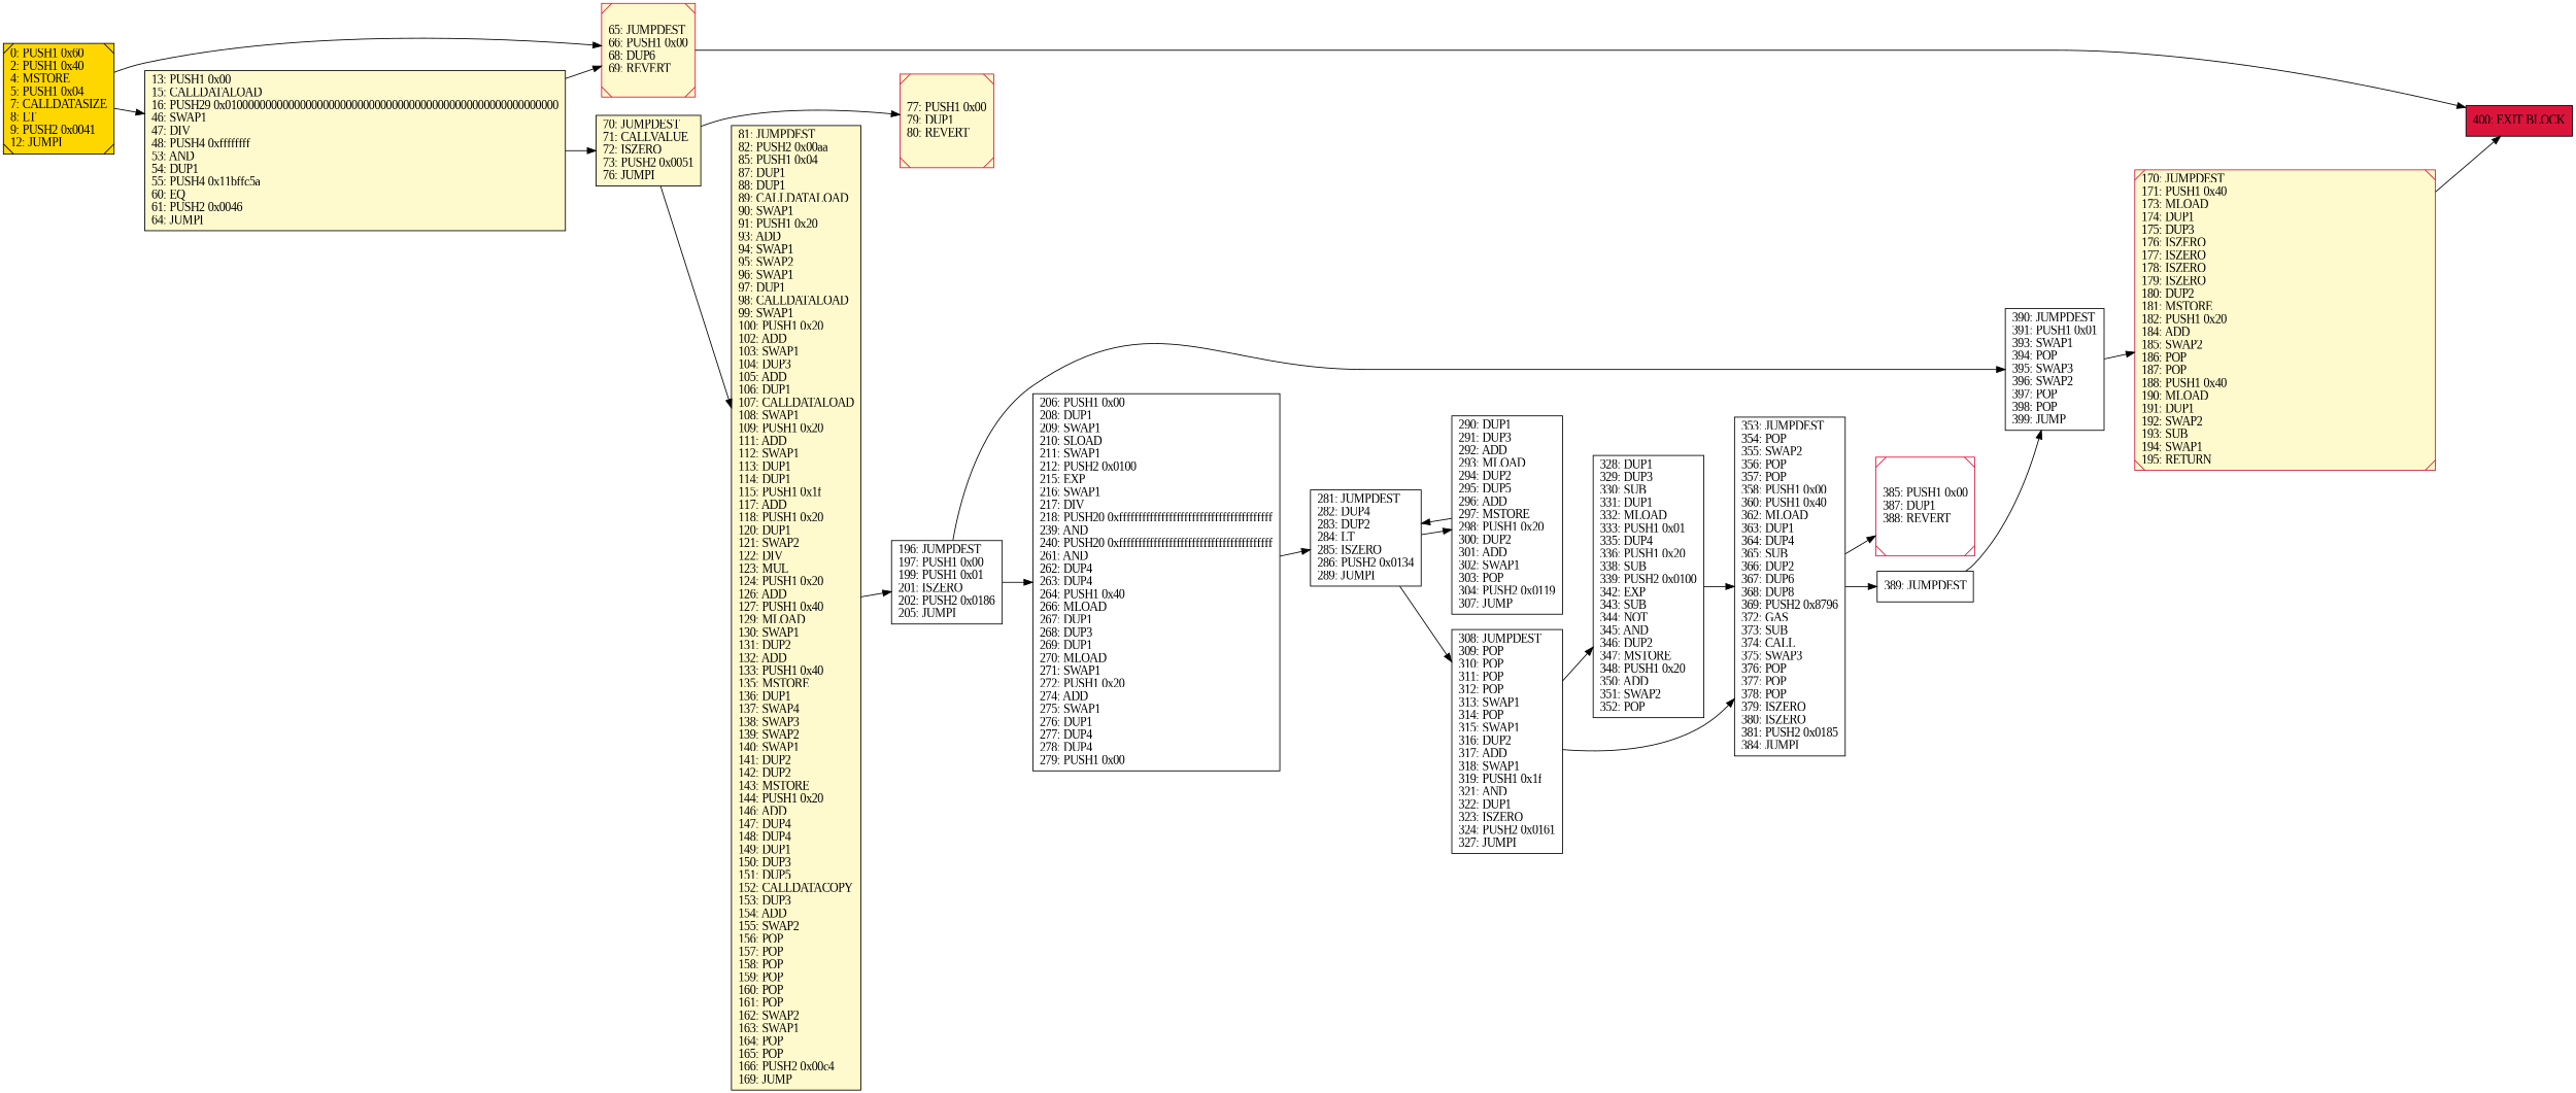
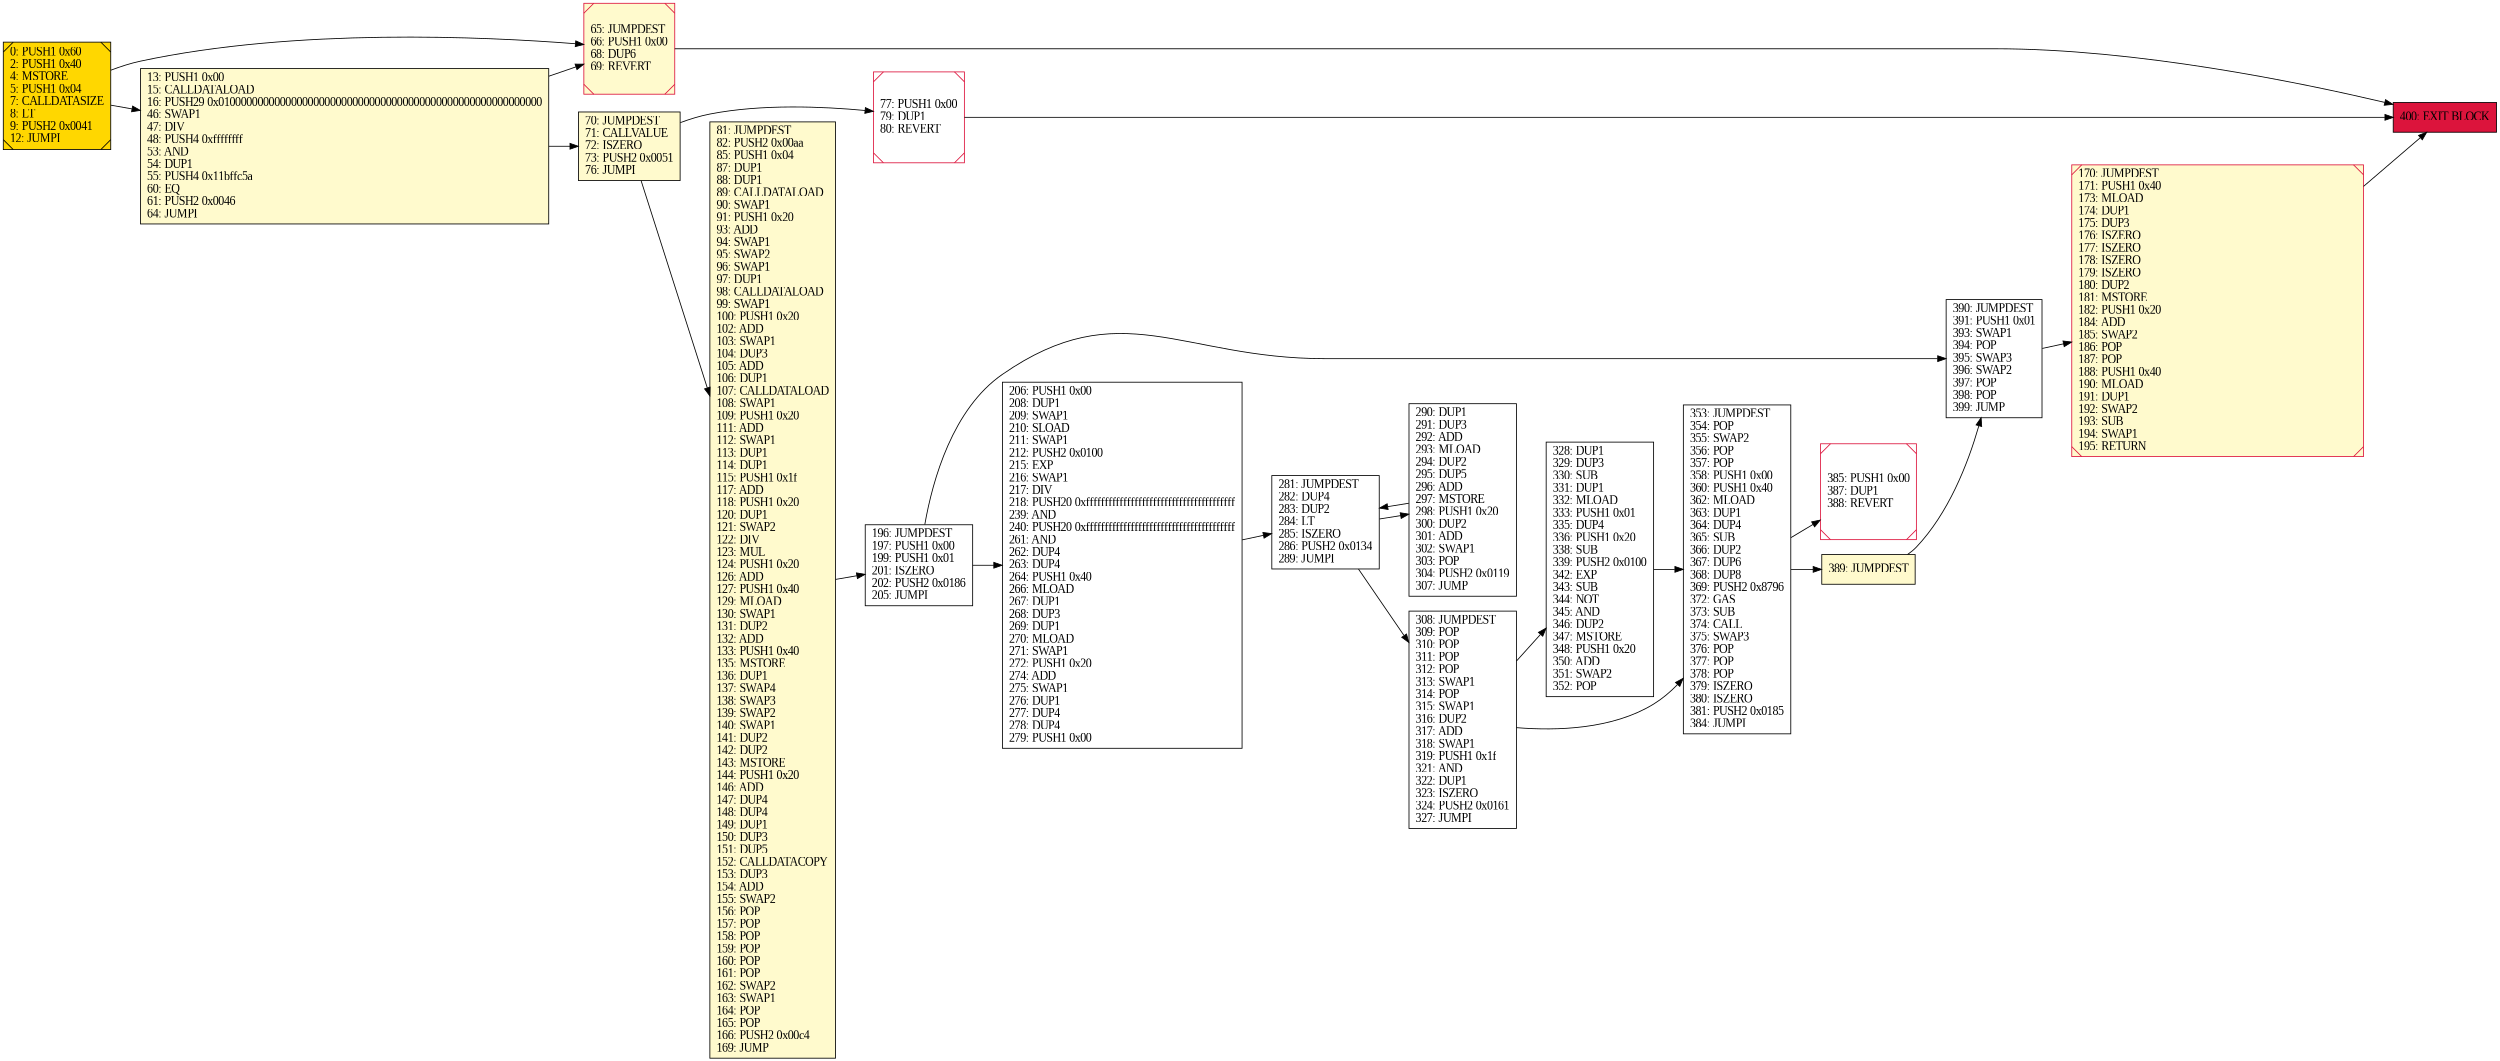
  digraph {
    fontname="Liberation Serif"
    rankdir=LR
    node [color=black fillcolor=white fontcolor=black fontname="Liberation Serif" shape=box style=filled]
    edge [fontname="Liberation Serif"]
    n1 [label="196: JUMPDEST\l197: PUSH1 0x00\l199: PUSH1 0x01\l201: ISZERO\l202: PUSH2 0x0186\l205: JUMPI\l"]
    n2 [label="390: JUMPDEST\l391: PUSH1 0x01\l393: SWAP1\l394: POP\l395: SWAP3\l396: SWAP2\l397: POP\l398: POP\l399: JUMP\l"]
    n3 [label="206: PUSH1 0x00\l208: DUP1\l209: SWAP1\l210: SLOAD\l211: SWAP1\l212: PUSH2 0x0100\l215: EXP\l216: SWAP1\l217: DIV\l218: PUSH20 0xffffffffffffffffffffffffffffffffffffffff\l239: AND\l240: PUSH20 0xffffffffffffffffffffffffffffffffffffffff\l261: AND\l262: DUP4\l263: DUP4\l264: PUSH1 0x40\l266: MLOAD\l267: DUP1\l268: DUP3\l269: DUP1\l270: MLOAD\l271: SWAP1\l272: PUSH1 0x20\l274: ADD\l275: SWAP1\l276: DUP1\l277: DUP4\l278: DUP4\l279: PUSH1 0x00\l"]
    n4 [color=crimson fillcolor=lemonchiffon label="170: JUMPDEST\l171: PUSH1 0x40\l173: MLOAD\l174: DUP1\l175: DUP3\l176: ISZERO\l177: ISZERO\l178: ISZERO\l179: ISZERO\l180: DUP2\l181: MSTORE\l182: PUSH1 0x20\l184: ADD\l185: SWAP2\l186: POP\l187: POP\l188: PUSH1 0x40\l190: MLOAD\l191: DUP1\l192: SWAP2\l193: SUB\l194: SWAP1\l195: RETURN\l" shape=Msquare]
    n5 [label="281: JUMPDEST\l282: DUP4\l283: DUP2\l284: LT\l285: ISZERO\l286: PUSH2 0x0134\l289: JUMPI\l"]
    n6 [color=crimson label="385: PUSH1 0x00\l387: DUP1\l388: REVERT\l" shape=Msquare]
    n7 [fillcolor=crimson label="400: EXIT BLOCK\l"]
    n8 [label="328: DUP1\l329: DUP3\l330: SUB\l331: DUP1\l332: MLOAD\l333: PUSH1 0x01\l335: DUP4\l336: PUSH1 0x20\l338: SUB\l339: PUSH2 0x0100\l342: EXP\l343: SUB\l344: NOT\l345: AND\l346: DUP2\l347: MSTORE\l348: PUSH1 0x20\l350: ADD\l351: SWAP2\l352: POP\l"]
    n9 [label="353: JUMPDEST\l354: POP\l355: SWAP2\l356: POP\l357: POP\l358: PUSH1 0x00\l360: PUSH1 0x40\l362: MLOAD\l363: DUP1\l364: DUP4\l365: SUB\l366: DUP2\l367: DUP6\l368: DUP8\l369: PUSH2 0x8796\l372: GAS\l373: SUB\l374: CALL\l375: SWAP3\l376: POP\l377: POP\l378: POP\l379: ISZERO\l380: ISZERO\l381: PUSH2 0x0185\l384: JUMPI\l"]
-   n10 [label="389: JUMPDEST\l"]
+   n10 [fillcolor=lemonchiffon label="389: JUMPDEST\l"]
    n11 [color=crimson fillcolor=lemonchiffon label="65: JUMPDEST\l66: PUSH1 0x00\l68: DUP6\l69: REVERT\l" shape=Msquare]
    n12 [label="290: DUP1\l291: DUP3\l292: ADD\l293: MLOAD\l294: DUP2\l295: DUP5\l296: ADD\l297: MSTORE\l298: PUSH1 0x20\l300: DUP2\l301: ADD\l302: SWAP1\l303: POP\l304: PUSH2 0x0119\l307: JUMP\l"]
    n13 [label="308: JUMPDEST\l309: POP\l310: POP\l311: POP\l312: POP\l313: SWAP1\l314: POP\l315: SWAP1\l316: DUP2\l317: ADD\l318: SWAP1\l319: PUSH1 0x1f\l321: AND\l322: DUP1\l323: ISZERO\l324: PUSH2 0x0161\l327: JUMPI\l"]
-   n14 [color=crimson fillcolor=lemonchiffon label="77: PUSH1 0x00\l79: DUP1\l80: REVERT\l" shape=Msquare]
+   n14 [color=crimson label="77: PUSH1 0x00\l79: DUP1\l80: REVERT\l" shape=Msquare]
    n15 [fillcolor=gold label="0: PUSH1 0x60\l2: PUSH1 0x40\l4: MSTORE\l5: PUSH1 0x04\l7: CALLDATASIZE\l8: LT\l9: PUSH2 0x0041\l12: JUMPI\l" shape=Msquare]
    n16 [fillcolor=lemonchiffon label="13: PUSH1 0x00\l15: CALLDATALOAD\l16: PUSH29 0x0100000000000000000000000000000000000000000000000000000000\l46: SWAP1\l47: DIV\l48: PUSH4 0xffffffff\l53: AND\l54: DUP1\l55: PUSH4 0x11bffc5a\l60: EQ\l61: PUSH2 0x0046\l64: JUMPI\l"]
    n17 [fillcolor=lemonchiffon label="70: JUMPDEST\l71: CALLVALUE\l72: ISZERO\l73: PUSH2 0x0051\l76: JUMPI\l"]
    n18 [fillcolor=lemonchiffon label="81: JUMPDEST\l82: PUSH2 0x00aa\l85: PUSH1 0x04\l87: DUP1\l88: DUP1\l89: CALLDATALOAD\l90: SWAP1\l91: PUSH1 0x20\l93: ADD\l94: SWAP1\l95: SWAP2\l96: SWAP1\l97: DUP1\l98: CALLDATALOAD\l99: SWAP1\l100: PUSH1 0x20\l102: ADD\l103: SWAP1\l104: DUP3\l105: ADD\l106: DUP1\l107: CALLDATALOAD\l108: SWAP1\l109: PUSH1 0x20\l111: ADD\l112: SWAP1\l113: DUP1\l114: DUP1\l115: PUSH1 0x1f\l117: ADD\l118: PUSH1 0x20\l120: DUP1\l121: SWAP2\l122: DIV\l123: MUL\l124: PUSH1 0x20\l126: ADD\l127: PUSH1 0x40\l129: MLOAD\l130: SWAP1\l131: DUP2\l132: ADD\l133: PUSH1 0x40\l135: MSTORE\l136: DUP1\l137: SWAP4\l138: SWAP3\l139: SWAP2\l140: SWAP1\l141: DUP2\l142: DUP2\l143: MSTORE\l144: PUSH1 0x20\l146: ADD\l147: DUP4\l148: DUP4\l149: DUP1\l150: DUP3\l151: DUP5\l152: CALLDATACOPY\l153: DUP3\l154: ADD\l155: SWAP2\l156: POP\l157: POP\l158: POP\l159: POP\l160: POP\l161: POP\l162: SWAP2\l163: SWAP1\l164: POP\l165: POP\l166: PUSH2 0x00c4\l169: JUMP\l"]
    n1 -> n2
    n1 -> n3
    n2 -> n4
    n3 -> n5
    n4 -> n7
    n5 -> n12
    n5 -> n13
    n8 -> n9
    n9 -> n6
    n9 -> n10
    n10 -> n2
    n11 -> n7
    n12 -> n5
    n13 -> n8
    n13 -> n9
+   n14 -> n7
    n15 -> n11
    n15 -> n16
    n16 -> n11
    n16 -> n17
    n17 -> n14
    n17 -> n18
    n18 -> n1
  }
